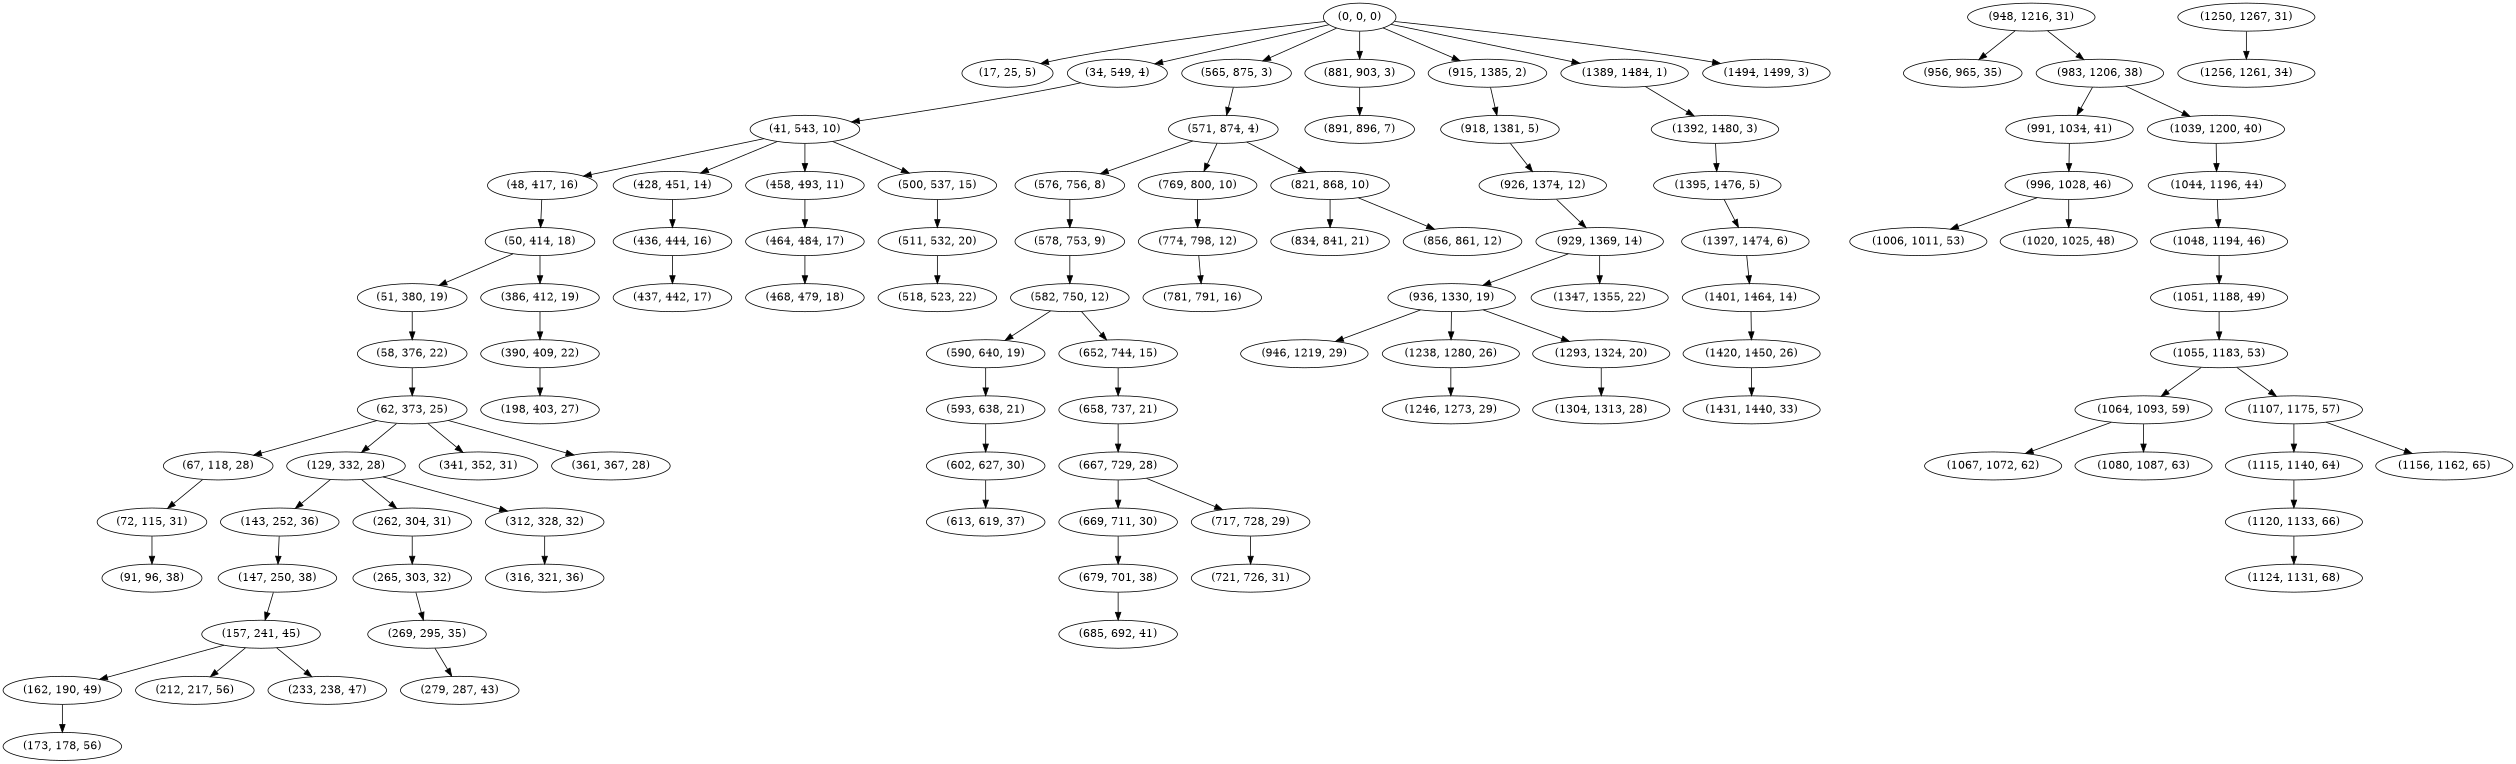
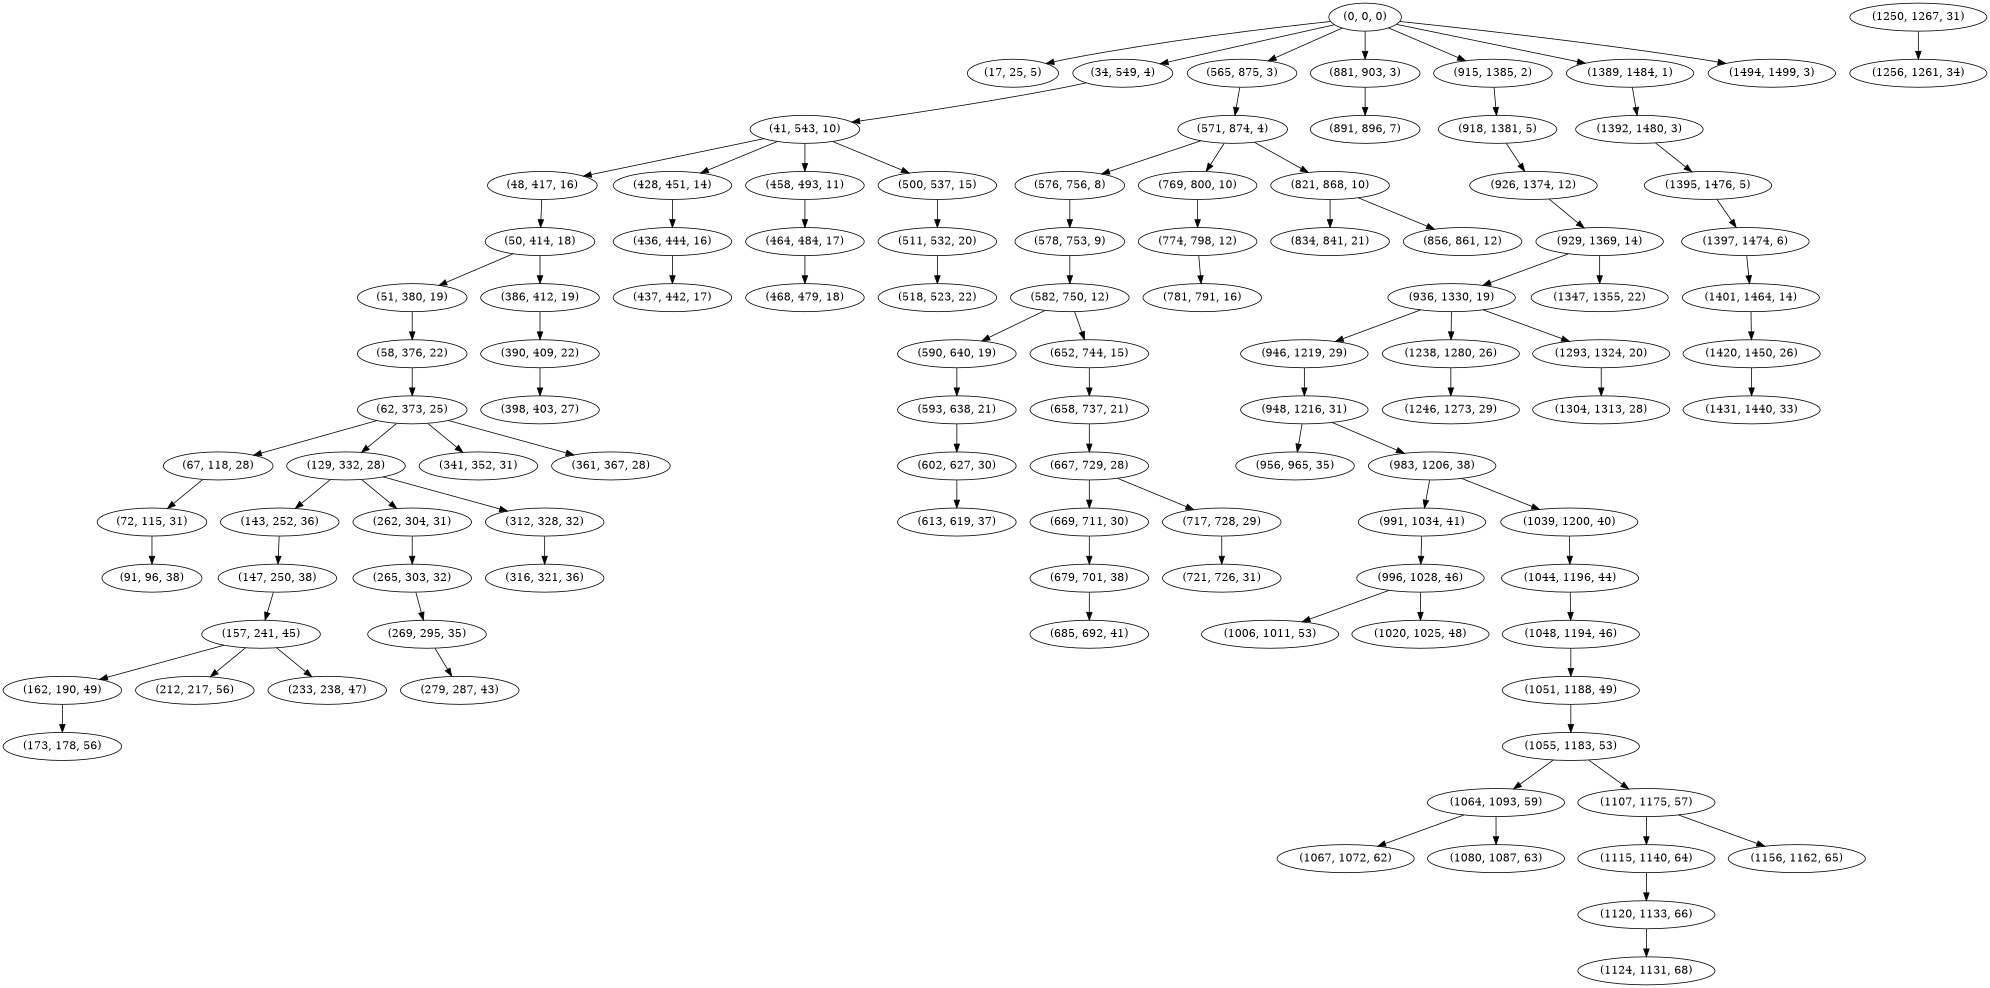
  digraph {
    "(0, 0, 0)"
    "(17, 25, 5)"
    "(34, 549, 4)"
    "(565, 875, 3)"
    "(881, 903, 3)"
    "(915, 1385, 2)"
    "(1389, 1484, 1)"
    "(1494, 1499, 3)"
    "(41, 543, 10)"
    "(571, 874, 4)"
    "(891, 896, 7)"
    "(918, 1381, 5)"
    "(1392, 1480, 3)"
    "(48, 417, 16)"
    "(428, 451, 14)"
    "(458, 493, 11)"
    "(500, 537, 15)"
    "(50, 414, 18)"
    "(436, 444, 16)"
    "(464, 484, 17)"
    "(511, 532, 20)"
    "(51, 380, 19)"
    "(386, 412, 19)"
    "(58, 376, 22)"
    "(390, 409, 22)"
    "(62, 373, 25)"
    "(67, 118, 28)"
    "(129, 332, 28)"
    "(341, 352, 31)"
    "(361, 367, 28)"
    "(72, 115, 31)"
    "(143, 252, 36)"
    "(262, 304, 31)"
    "(312, 328, 32)"
    "(91, 96, 38)"
    "(147, 250, 38)"
    "(265, 303, 32)"
    "(316, 321, 36)"
    "(157, 241, 45)"
    "(162, 190, 49)"
    "(212, 217, 56)"
    "(233, 238, 47)"
    "(173, 178, 56)"
    "(269, 295, 35)"
    "(279, 287, 43)"
-   "(398, 403, 27)" [label="(198, 403, 27)"]
+   "(398, 403, 27)"
    "(437, 442, 17)"
    "(468, 479, 18)"
    "(518, 523, 22)"
    "(576, 756, 8)"
    "(769, 800, 10)"
    "(821, 868, 10)"
    "(578, 753, 9)"
    "(774, 798, 12)"
    "(834, 841, 21)"
    "(856, 861, 12)"
    "(582, 750, 12)"
    "(590, 640, 19)"
    "(652, 744, 15)"
    "(593, 638, 21)"
    "(658, 737, 21)"
    "(602, 627, 30)"
    "(613, 619, 37)"
    "(667, 729, 28)"
    "(669, 711, 30)"
    "(717, 728, 29)"
    "(679, 701, 38)"
    "(721, 726, 31)"
    "(685, 692, 41)"
    "(781, 791, 16)"
    "(926, 1374, 12)"
    "(929, 1369, 14)"
    "(936, 1330, 19)"
    "(1347, 1355, 22)"
    "(946, 1219, 29)"
    "(1238, 1280, 26)"
    "(1293, 1324, 20)"
    "(948, 1216, 31)"
    "(1246, 1273, 29)"
    "(1304, 1313, 28)"
    "(956, 965, 35)"
    "(983, 1206, 38)"
    "(991, 1034, 41)"
    "(1039, 1200, 40)"
    "(996, 1028, 46)"
    "(1044, 1196, 44)"
    "(1006, 1011, 53)"
    "(1020, 1025, 48)"
    "(1048, 1194, 46)"
    "(1051, 1188, 49)"
    "(1055, 1183, 53)"
    "(1064, 1093, 59)"
    "(1107, 1175, 57)"
    "(1067, 1072, 62)"
    "(1080, 1087, 63)"
    "(1115, 1140, 64)"
    "(1156, 1162, 65)"
    "(1120, 1133, 66)"
    "(1124, 1131, 68)"
    "(1250, 1267, 31)"
    "(1256, 1261, 34)"
    "(1395, 1476, 5)"
    "(1397, 1474, 6)"
    n104 [label="(1401, 1464, 14)"]
    "(1420, 1450, 26)"
    "(1431, 1440, 33)"
    "(0, 0, 0)" -> "(17, 25, 5)"
    "(0, 0, 0)" -> "(34, 549, 4)"
    "(0, 0, 0)" -> "(565, 875, 3)"
    "(0, 0, 0)" -> "(881, 903, 3)"
    "(0, 0, 0)" -> "(915, 1385, 2)"
    "(0, 0, 0)" -> "(1389, 1484, 1)"
    "(0, 0, 0)" -> "(1494, 1499, 3)"
    "(34, 549, 4)" -> "(41, 543, 10)"
    "(565, 875, 3)" -> "(571, 874, 4)"
    "(881, 903, 3)" -> "(891, 896, 7)"
    "(915, 1385, 2)" -> "(918, 1381, 5)"
    "(1389, 1484, 1)" -> "(1392, 1480, 3)"
    "(41, 543, 10)" -> "(48, 417, 16)"
    "(41, 543, 10)" -> "(428, 451, 14)"
    "(41, 543, 10)" -> "(458, 493, 11)"
    "(41, 543, 10)" -> "(500, 537, 15)"
    "(571, 874, 4)" -> "(576, 756, 8)"
    "(571, 874, 4)" -> "(769, 800, 10)"
    "(571, 874, 4)" -> "(821, 868, 10)"
    "(918, 1381, 5)" -> "(926, 1374, 12)"
    "(1392, 1480, 3)" -> "(1395, 1476, 5)"
    "(48, 417, 16)" -> "(50, 414, 18)"
    "(428, 451, 14)" -> "(436, 444, 16)"
    "(458, 493, 11)" -> "(464, 484, 17)"
    "(500, 537, 15)" -> "(511, 532, 20)"
    "(50, 414, 18)" -> "(51, 380, 19)"
    "(50, 414, 18)" -> "(386, 412, 19)"
    "(436, 444, 16)" -> "(437, 442, 17)"
    "(464, 484, 17)" -> "(468, 479, 18)"
    "(511, 532, 20)" -> "(518, 523, 22)"
    "(51, 380, 19)" -> "(58, 376, 22)"
    "(386, 412, 19)" -> "(390, 409, 22)"
    "(58, 376, 22)" -> "(62, 373, 25)"
    "(390, 409, 22)" -> "(398, 403, 27)"
    "(62, 373, 25)" -> "(67, 118, 28)"
    "(62, 373, 25)" -> "(129, 332, 28)"
    "(62, 373, 25)" -> "(341, 352, 31)"
    "(62, 373, 25)" -> "(361, 367, 28)"
    "(67, 118, 28)" -> "(72, 115, 31)"
    "(129, 332, 28)" -> "(143, 252, 36)"
    "(129, 332, 28)" -> "(262, 304, 31)"
    "(129, 332, 28)" -> "(312, 328, 32)"
    "(72, 115, 31)" -> "(91, 96, 38)"
    "(143, 252, 36)" -> "(147, 250, 38)"
    "(262, 304, 31)" -> "(265, 303, 32)"
    "(312, 328, 32)" -> "(316, 321, 36)"
    "(147, 250, 38)" -> "(157, 241, 45)"
    "(265, 303, 32)" -> "(269, 295, 35)"
    "(157, 241, 45)" -> "(162, 190, 49)"
    "(157, 241, 45)" -> "(212, 217, 56)"
    "(157, 241, 45)" -> "(233, 238, 47)"
    "(162, 190, 49)" -> "(173, 178, 56)"
    "(269, 295, 35)" -> "(279, 287, 43)"
    "(576, 756, 8)" -> "(578, 753, 9)"
    "(769, 800, 10)" -> "(774, 798, 12)"
    "(821, 868, 10)" -> "(834, 841, 21)"
    "(821, 868, 10)" -> "(856, 861, 12)"
    "(578, 753, 9)" -> "(582, 750, 12)"
    "(774, 798, 12)" -> "(781, 791, 16)"
    "(582, 750, 12)" -> "(590, 640, 19)"
    "(582, 750, 12)" -> "(652, 744, 15)"
    "(590, 640, 19)" -> "(593, 638, 21)"
    "(652, 744, 15)" -> "(658, 737, 21)"
    "(593, 638, 21)" -> "(602, 627, 30)"
    "(658, 737, 21)" -> "(667, 729, 28)"
    "(602, 627, 30)" -> "(613, 619, 37)"
    "(667, 729, 28)" -> "(669, 711, 30)"
    "(667, 729, 28)" -> "(717, 728, 29)"
    "(669, 711, 30)" -> "(679, 701, 38)"
    "(717, 728, 29)" -> "(721, 726, 31)"
    "(679, 701, 38)" -> "(685, 692, 41)"
    "(926, 1374, 12)" -> "(929, 1369, 14)"
    "(929, 1369, 14)" -> "(936, 1330, 19)"
    "(929, 1369, 14)" -> "(1347, 1355, 22)"
    "(936, 1330, 19)" -> "(946, 1219, 29)"
    "(936, 1330, 19)" -> "(1238, 1280, 26)"
    "(936, 1330, 19)" -> "(1293, 1324, 20)"
+   "(946, 1219, 29)" -> "(948, 1216, 31)"
    "(1238, 1280, 26)" -> "(1246, 1273, 29)"
    "(1293, 1324, 20)" -> "(1304, 1313, 28)"
    "(948, 1216, 31)" -> "(956, 965, 35)"
    "(948, 1216, 31)" -> "(983, 1206, 38)"
    "(983, 1206, 38)" -> "(991, 1034, 41)"
    "(983, 1206, 38)" -> "(1039, 1200, 40)"
    "(991, 1034, 41)" -> "(996, 1028, 46)"
    "(1039, 1200, 40)" -> "(1044, 1196, 44)"
    "(996, 1028, 46)" -> "(1006, 1011, 53)"
    "(996, 1028, 46)" -> "(1020, 1025, 48)"
    "(1044, 1196, 44)" -> "(1048, 1194, 46)"
    "(1048, 1194, 46)" -> "(1051, 1188, 49)"
    "(1051, 1188, 49)" -> "(1055, 1183, 53)"
    "(1055, 1183, 53)" -> "(1064, 1093, 59)"
    "(1055, 1183, 53)" -> "(1107, 1175, 57)"
    "(1064, 1093, 59)" -> "(1067, 1072, 62)"
    "(1064, 1093, 59)" -> "(1080, 1087, 63)"
    "(1107, 1175, 57)" -> "(1115, 1140, 64)"
    "(1107, 1175, 57)" -> "(1156, 1162, 65)"
    "(1115, 1140, 64)" -> "(1120, 1133, 66)"
    "(1120, 1133, 66)" -> "(1124, 1131, 68)"
    "(1250, 1267, 31)" -> "(1256, 1261, 34)"
    "(1395, 1476, 5)" -> "(1397, 1474, 6)"
    "(1397, 1474, 6)" -> n104
    n104 -> "(1420, 1450, 26)"
    "(1420, 1450, 26)" -> "(1431, 1440, 33)"
  }
